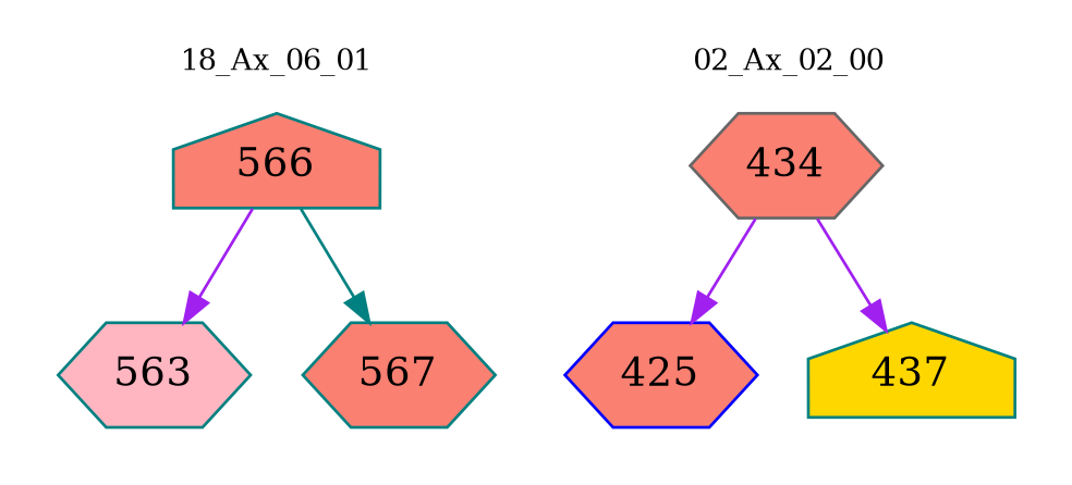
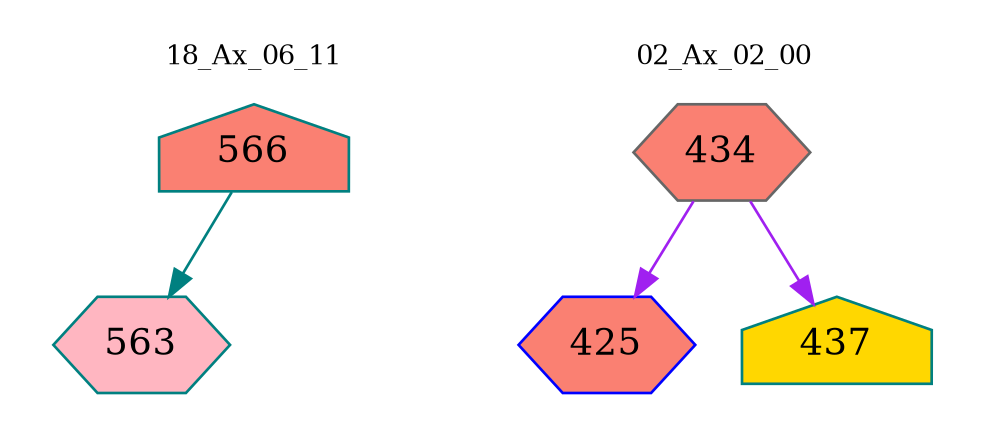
  digraph {
    node [color=teal fillcolor=salmon shape=hexagon style=filled]
    edge [color=teal]
    n1 [label=566 shape=house]
    n2 [fillcolor=lightpink label=563]
-   n3 [label=567]
    n4 [color=gray40 label=434]
    n5 [color=blue label=425]
    n6 [fillcolor=gold label=437 shape=house]
    subgraph cluster_1 {
      color=white
      fontsize=10
-     label="18_Ax_06_01"
+     label="18_Ax_06_11"
      n1
      n2
-     n3
    }
    subgraph cluster_2 {
      color=white
      fontsize=10
      label="02_Ax_02_00"
      n4
      n5
      n6
    }
-   n1 -> n2 [color=purple]
-   n1 -> n3
+   n1 -> n2
    n4 -> n5 [color=purple]
    n4 -> n6 [color=purple]
  }
